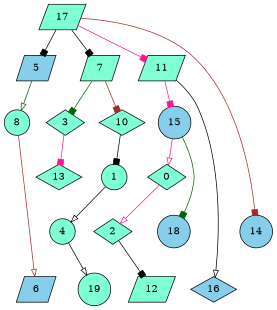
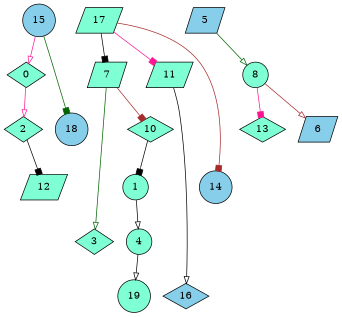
  digraph {
    node [fillcolor=aquamarine shape=circle style=filled]
    edge [arrowhead=box color=black weight=0]
    0 [shape=diamond]
    2 [shape=diamond]
    12 [shape=parallelogram]
    1
    4
    19
    3 [shape=diamond]
    13 [shape=diamond]
    5 [fillcolor=skyblue shape=parallelogram]
    8
    6 [fillcolor=skyblue shape=parallelogram]
    7 [shape=parallelogram]
    10 [shape=diamond]
    11 [shape=parallelogram]
    15 [fillcolor=skyblue]
    16 [fillcolor=skyblue shape=diamond]
    18 [fillcolor=skyblue]
    17 [shape=parallelogram]
    14 [fillcolor=skyblue]
    0 -> 2 [arrowhead=onormal color=deeppink]
    2 -> 12
    1 -> 4 [arrowhead=onormal]
    4 -> 19 [arrowhead=onormal]
-   3 -> 13 [color=deeppink]
+   8 -> 13 [color=deeppink]
    5 -> 8 [arrowhead=onormal color=darkgreen]
    8 -> 6 [arrowhead=onormal color=brown]
-   7 -> 3 [color=darkgreen]
+   7 -> 3 [arrowhead=onormal color=darkgreen]
    7 -> 10 [color=brown]
    10 -> 1
-   11 -> 15 [color=deeppink]
    11 -> 16 [arrowhead=onormal]
    15 -> 0 [arrowhead=onormal color=deeppink]
    15 -> 18 [color=darkgreen]
-   17 -> 5
    17 -> 7
    17 -> 11 [color=deeppink]
    17 -> 14 [color=brown]
  }
